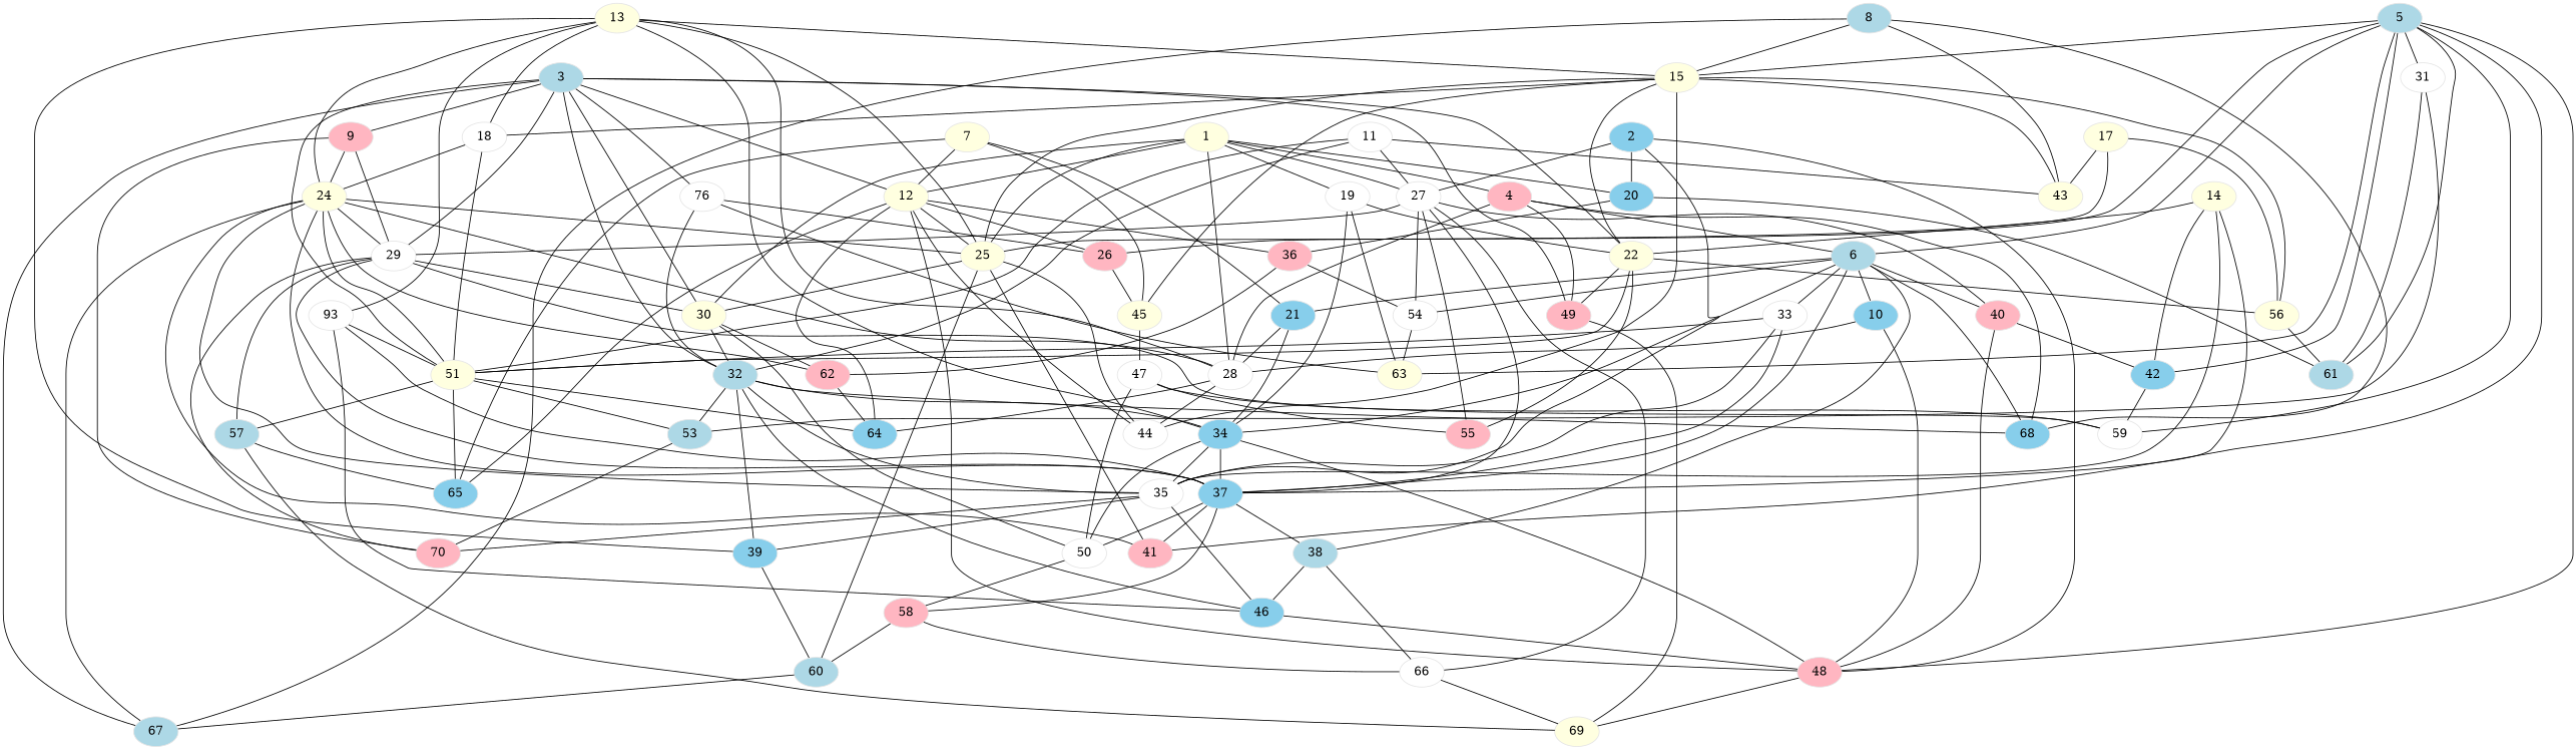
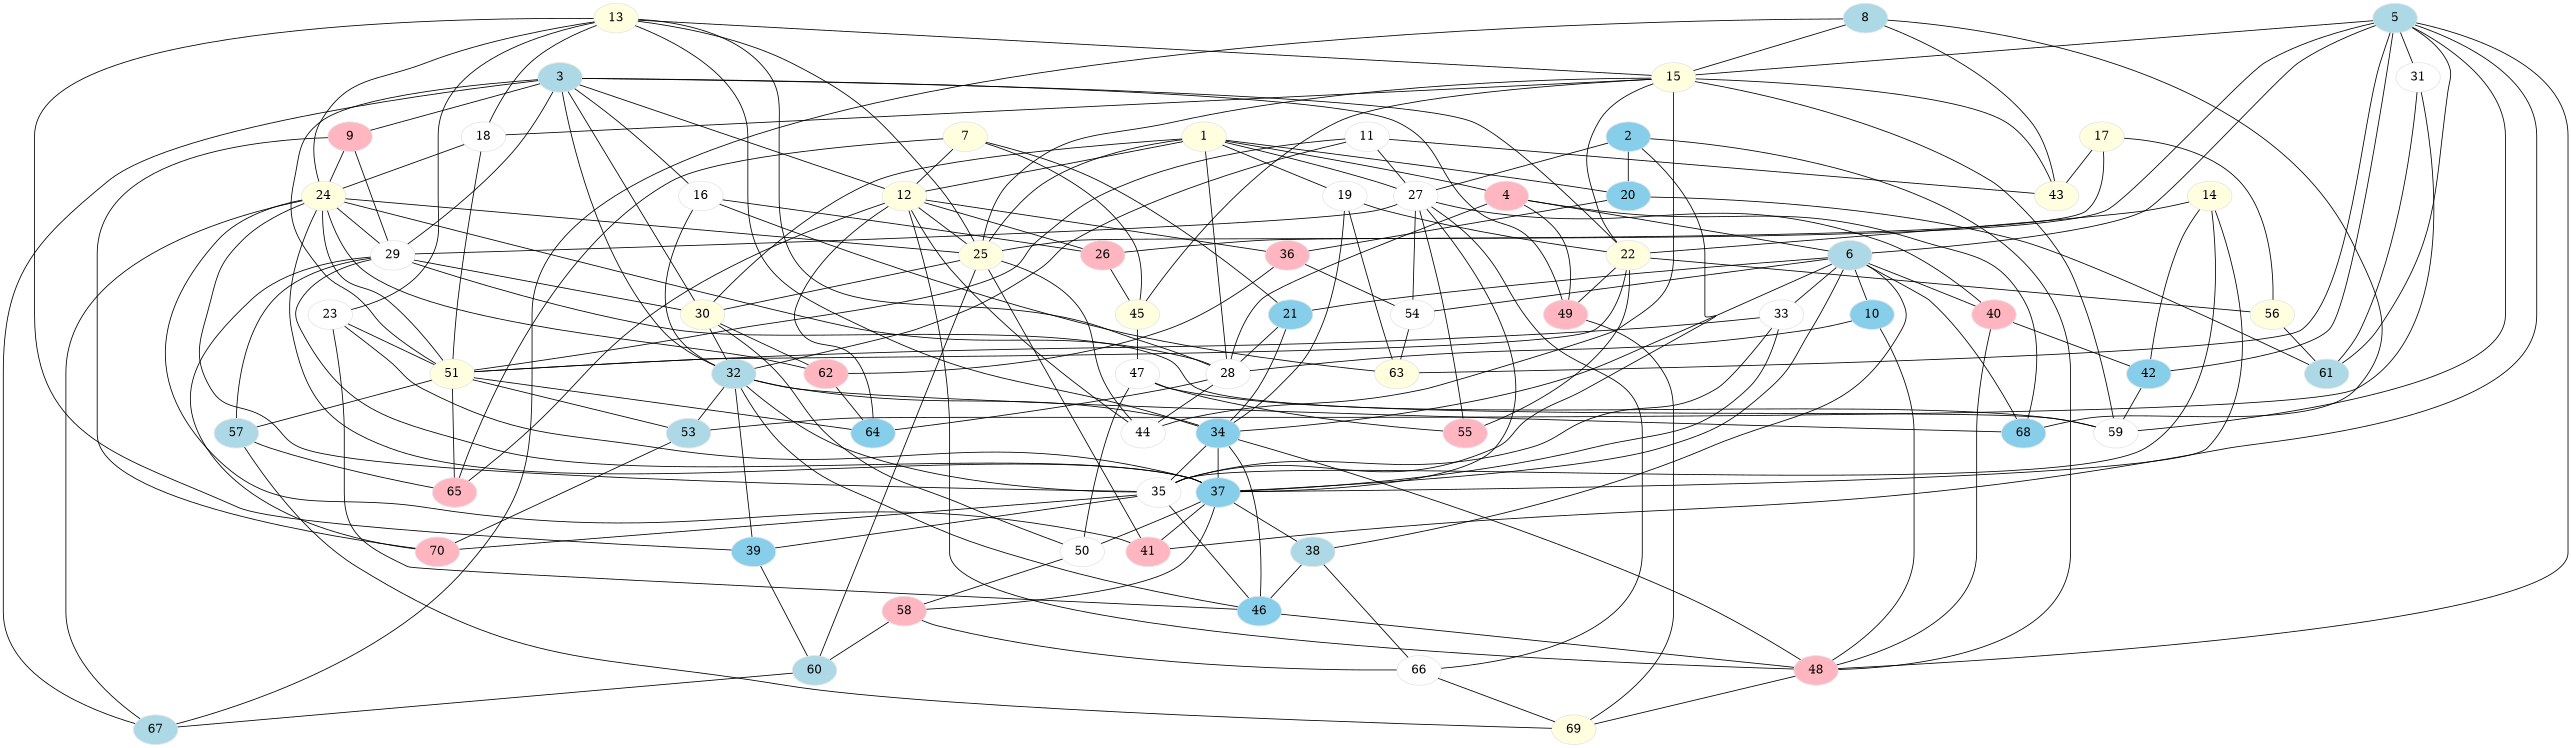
  graph {
    node [color=gray90 fillcolor=lightyellow style=filled]
    edge [weight=1.0]
    4 [fillcolor=lightpink]
    1
    12
    19 [fillcolor=white]
    20 [fillcolor=skyblue]
    25
    27 [fillcolor=white]
    28 [fillcolor=white]
    30
    49 [fillcolor=lightpink]
    6 [fillcolor=lightblue]
    68 [fillcolor=skyblue]
    48 [fillcolor=lightpink]
    26 [fillcolor=lightpink]
-   65 [fillcolor=skyblue]
+   65 [fillcolor=lightpink]
    36 [fillcolor=lightpink]
    44 [fillcolor=white]
    64 [fillcolor=skyblue]
    22
    63
    34 [fillcolor=skyblue]
    61 [fillcolor=lightblue]
    41 [fillcolor=lightpink]
    60 [fillcolor=lightblue]
    29 [fillcolor=white]
    37 [fillcolor=skyblue]
    40 [fillcolor=lightpink]
    54 [fillcolor=white]
    55 [fillcolor=lightpink]
    66 [fillcolor=white]
    32 [fillcolor=lightblue]
    62 [fillcolor=lightpink]
    50 [fillcolor=white]
    2 [fillcolor=skyblue]
    35 [fillcolor=white]
    70 [fillcolor=lightpink]
    39 [fillcolor=skyblue]
    46 [fillcolor=skyblue]
    69
    3 [fillcolor=lightblue]
    9 [fillcolor=lightpink]
-   16 [fillcolor=white label=76]
+   16 [fillcolor=white]
    51
    67 [fillcolor=lightblue]
    24
    56
    59 [fillcolor=white]
    57 [fillcolor=lightblue]
    53 [fillcolor=lightblue]
    10 [fillcolor=skyblue]
    21 [fillcolor=skyblue]
    33 [fillcolor=white]
    38 [fillcolor=lightblue]
    5 [fillcolor=lightblue]
    15
    31 [fillcolor=white]
    42 [fillcolor=skyblue]
    45
    43
    18 [fillcolor=white]
    58 [fillcolor=lightpink]
    7
    47 [fillcolor=white]
    8 [fillcolor=lightblue]
    11 [fillcolor=white]
    13
-   23 [fillcolor=white label=93]
+   23 [fillcolor=white]
    14
    17
    4 -- 28
    4 -- 49
    4 -- 6
    4 -- 68
    1 -- 4
    1 -- 12
    1 -- 19
    1 -- 20
    1 -- 25
    1 -- 27
    1 -- 28
    1 -- 30
    12 -- 25
    12 -- 48
    12 -- 26
    12 -- 65
    12 -- 36
    12 -- 44
    12 -- 64
    19 -- 22
    19 -- 63
    19 -- 34
    20 -- 36
    20 -- 61
    25 -- 30
    25 -- 44
    25 -- 41
    25 -- 60
    27 -- 29
    27 -- 37
    27 -- 40
    27 -- 54
    27 -- 55
    27 -- 66
    28 -- 44
    28 -- 64
    30 -- 32
    30 -- 62
    30 -- 50
    49 -- 69
    6 -- 68
    6 -- 34
    6 -- 37
    6 -- 40
    6 -- 54
    6 -- 10 [weight=2.0]
    6 -- 21
    6 -- 33
    6 -- 38
    48 -- 69
    26 -- 45
    36 -- 54
    36 -- 62
    22 -- 49
    22 -- 55 [weight=2.0]
    22 -- 51
    22 -- 56
    34 -- 48
    34 -- 37
    34 -- 35 [weight=2.0]
-   34 -- 50
+   34 -- 46
    60 -- 67
    29 -- 30 [weight=2.0]
    29 -- 37
    29 -- 70
    29 -- 59
    29 -- 57
    37 -- 41
    37 -- 50
    37 -- 38
    37 -- 58
    40 -- 48
    40 -- 42
    54 -- 63
    66 -- 69
    32 -- 68
    32 -- 34
    32 -- 35
    32 -- 39
    32 -- 46
    32 -- 53
    62 -- 64
    50 -- 58
    2 -- 20
    2 -- 27
    2 -- 48
    2 -- 35
    35 -- 70
    35 -- 39
    35 -- 46
    39 -- 60
    46 -- 48
    3 -- 12
    3 -- 30
    3 -- 49
    3 -- 22
    3 -- 29
    3 -- 32 [weight=2.0]
    3 -- 9
    3 -- 16
    3 -- 51
    3 -- 67
    9 -- 29
    9 -- 70
    9 -- 24
    16 -- 26
    16 -- 63
    16 -- 32
    51 -- 65
    51 -- 64
    51 -- 57
    51 -- 53
    24 -- 25
    24 -- 28
    24 -- 41
    24 -- 29
    24 -- 37
    24 -- 62
    24 -- 35
    24 -- 51
    24 -- 67
    56 -- 61
    57 -- 65
    57 -- 69
    53 -- 70
    10 -- 28
    10 -- 48
    21 -- 28
    21 -- 34
    33 -- 37
    33 -- 35
    33 -- 51
    38 -- 66
    38 -- 46
    5 -- 6
    5 -- 48
    5 -- 26
    5 -- 63
    5 -- 61
    5 -- 41
    5 -- 59
    5 -- 15 [weight=2.0]
    5 -- 31 [weight=2.0]
    5 -- 42
    15 -- 25
    15 -- 44
    15 -- 22
-   15 -- 56
+   15 -- 59
    15 -- 45
    15 -- 43
    15 -- 18
    31 -- 61
    31 -- 53
    42 -- 59
    45 -- 47
    18 -- 51
    18 -- 24
    58 -- 60
    58 -- 66
    7 -- 12
    7 -- 65
    7 -- 21
    7 -- 45
    47 -- 55
    47 -- 50
    47 -- 59
    8 -- 68
    8 -- 67
    8 -- 15
    8 -- 43
    11 -- 27
    11 -- 32
    11 -- 51
    11 -- 43
    13 -- 25
    13 -- 28
    13 -- 34
    13 -- 39
    13 -- 24
    13 -- 15 [weight=2.0]
    13 -- 18
    13 -- 23 [weight=2.0]
    23 -- 37
    23 -- 46
    23 -- 51 [weight=2.0]
    14 -- 22
    14 -- 37
    14 -- 35
    14 -- 42
    17 -- 25 [weight=2.0]
    17 -- 56
    17 -- 43
  }
